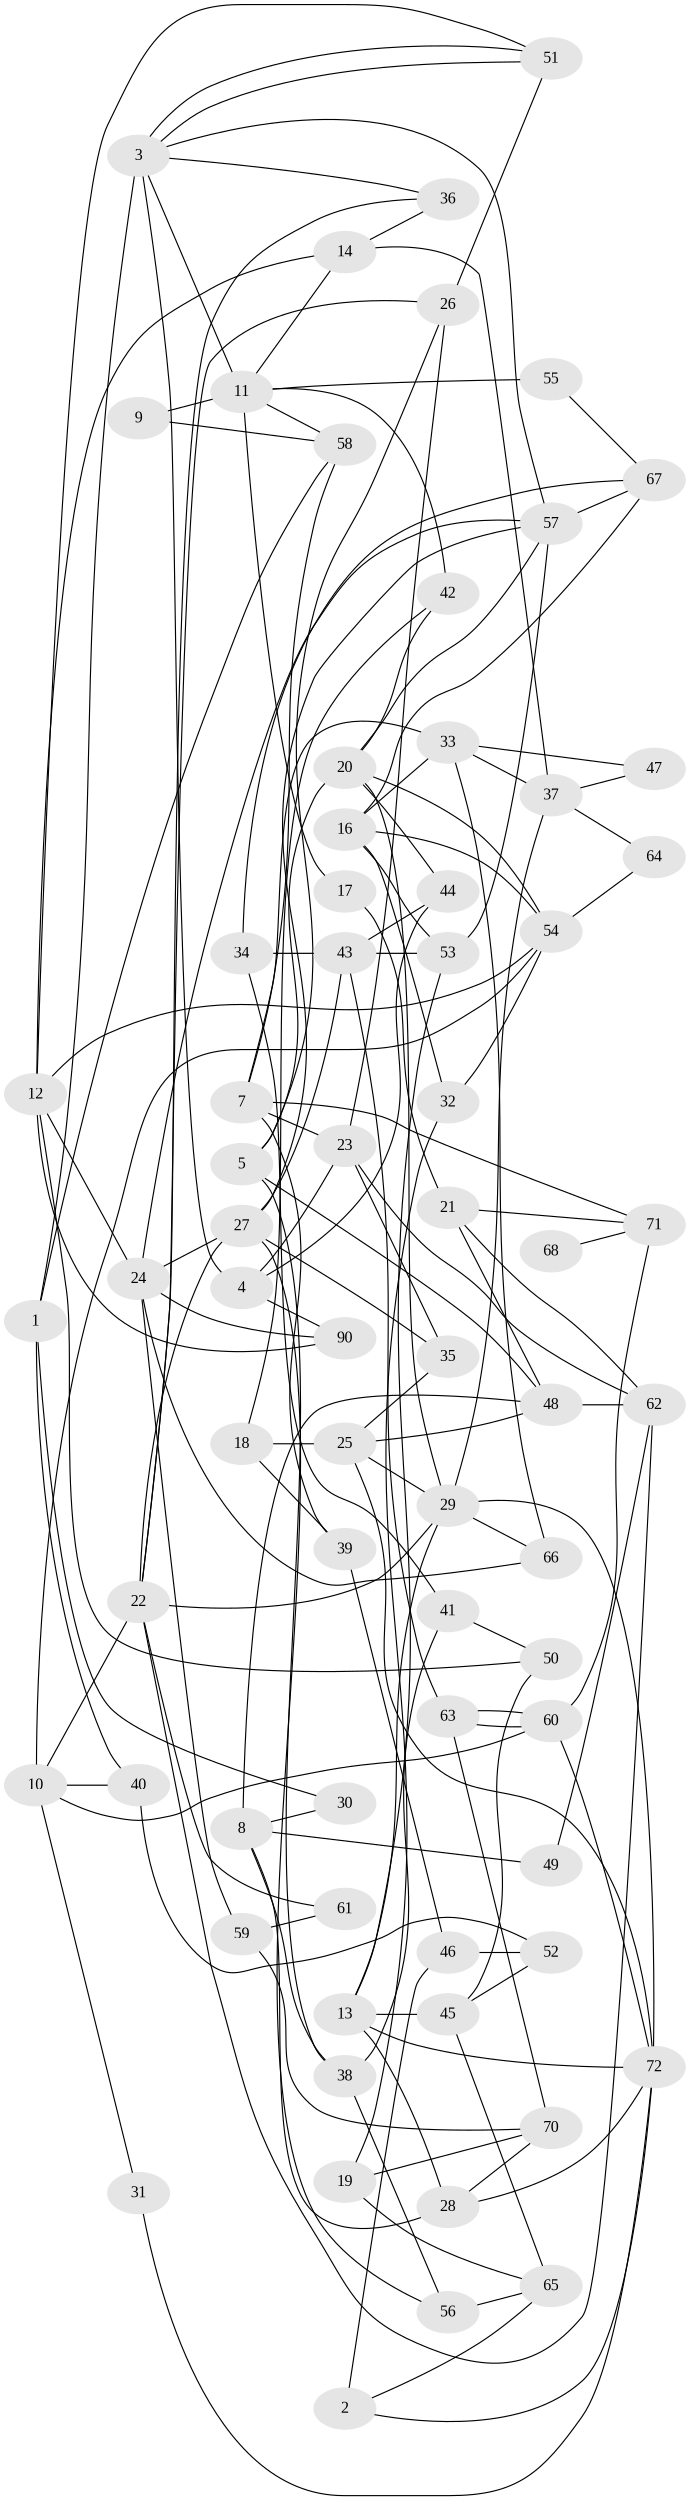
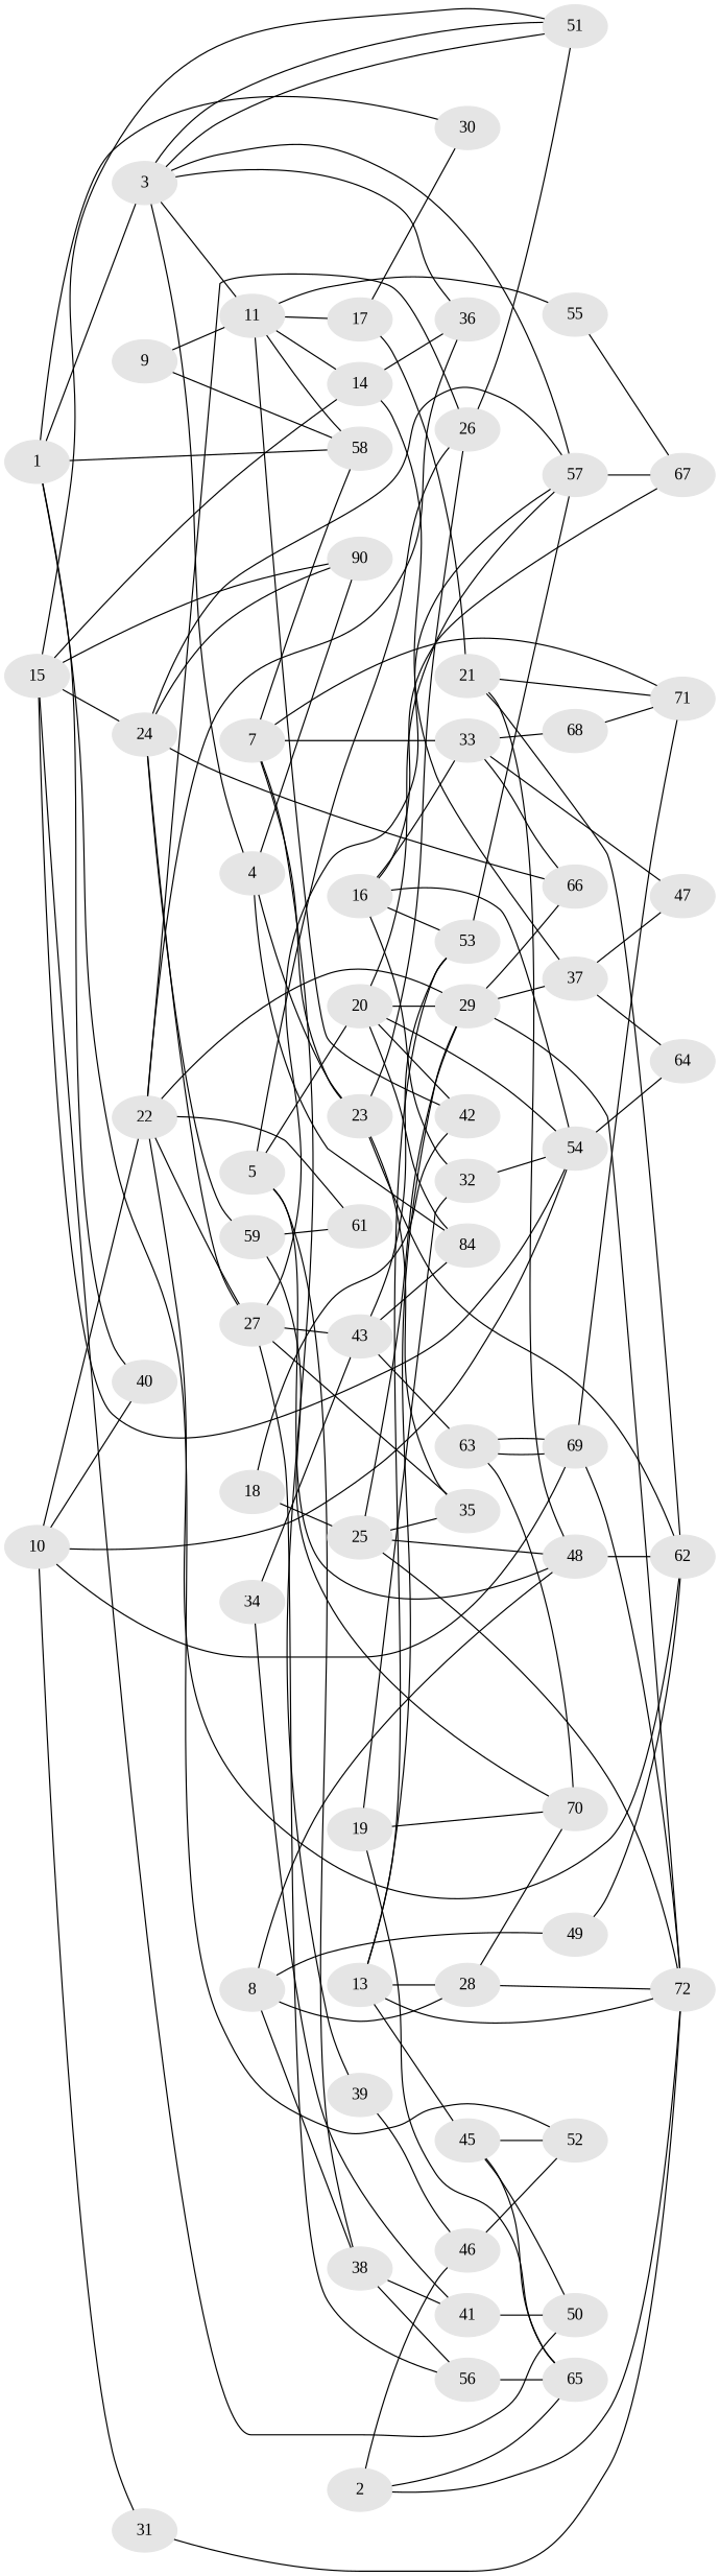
  graph {
    fontname="Liberation Serif"
    rankdir=LR
    node [color=gray90 fontname="Liberation Serif" style=filled]
    edge [fontname="Liberation Serif"]
    1
    3
    30
    40
    52
    58
    4
    11
    36
    51
    57
    2
    46
    65
    72
    23
-   44
+   44 [label=84]
    n18 [label=90]
    14
    17
    42
    55
    67
    26
    62
    35
    5
    20
    38
    48
    54
    29
    56
    41
    7
    33
    39
    71
    66
    47
    68
    8
    28
    49
    70
    9
    10
    22
    31
-   69 [label=60]
+   69
    27
    61
    64
    37
    21
-   12
+   12 [label=15]
    24
    50
    59
    13
    45
    53
    34
    43
    16
    32
    18
    25
    19
    63
    1 -- 3
    1 -- 30
    1 -- 40
-   40 -- 52
+   1 -- 52
    1 -- 58
    3 -- 4
    3 -- 11
    3 -- 36
    3 -- 51
    3 -- 51
    3 -- 57
    4 -- 23
    4 -- 44
    4 -- n18
    11 -- 58
    11 -- 14
    11 -- 17
    11 -- 42
    11 -- 55
    57 -- 67
    2 -- 46
    2 -- 65
    2 -- 72
    46 -- 52
    23 -- 26
    23 -- 62
    23 -- 35
    14 -- 36
    14 -- 37
    17 -- 21
    55 -- 67
    26 -- 51
    5 -- 26
    5 -- 20
    5 -- 38
    5 -- 48
    20 -- 57
    20 -- 44
    20 -- 42
    20 -- 54
    20 -- 29
    38 -- 56
    38 -- 41
    48 -- 62
    54 -- 64
    29 -- 72
    29 -- 66
    29 -- 37
    56 -- 65
    41 -- 50
    7 -- 58
    7 -- 23
    7 -- 33
    7 -- 39
    7 -- 71
    33 -- 66
    33 -- 47
-   33 -- 37
+   33 -- 68
    39 -- 46
    68 -- 71
-   8 -- 30
+   17 -- 30
    8 -- 38
    8 -- 48
    8 -- 28
    8 -- 49
    28 -- 72
    28 -- 70
    49 -- 62
    9 -- 58
    9 -- 11
    10 -- 40
    10 -- 54
    10 -- 22
    10 -- 31
    10 -- 69
    22 -- 36
    22 -- 26
    22 -- 62
    22 -- 29
    22 -- 27
    22 -- 61
    31 -- 72
    69 -- 72
    69 -- 71
    27 -- 57
    27 -- 35
    27 -- 56
    27 -- 43
    37 -- 47
    37 -- 64
    21 -- 62
    21 -- 48
    21 -- 71
    12 -- 51
    12 -- n18
    12 -- 14
    12 -- 54
    12 -- 24
    12 -- 50
    24 -- 57
    24 -- n18
    24 -- 66
    24 -- 27
    24 -- 59
    59 -- 70
    59 -- 61
    13 -- 72
    13 -- 29
    13 -- 28
    13 -- 45
    13 -- 53
    45 -- 52
    45 -- 65
    45 -- 50
    53 -- 57
-   34 -- 67
    34 -- 41
    34 -- 43
    43 -- 44
    43 -- 53
    43 -- 63
    16 -- 67
    16 -- 54
    16 -- 33
    16 -- 53
    16 -- 32
    32 -- 54
    18 -- 42
-   18 -- 39
    18 -- 25
    25 -- 72
    25 -- 35
    25 -- 48
    25 -- 29
    19 -- 65
    19 -- 70
    19 -- 32
    63 -- 70
    63 -- 69
    63 -- 69
  }
